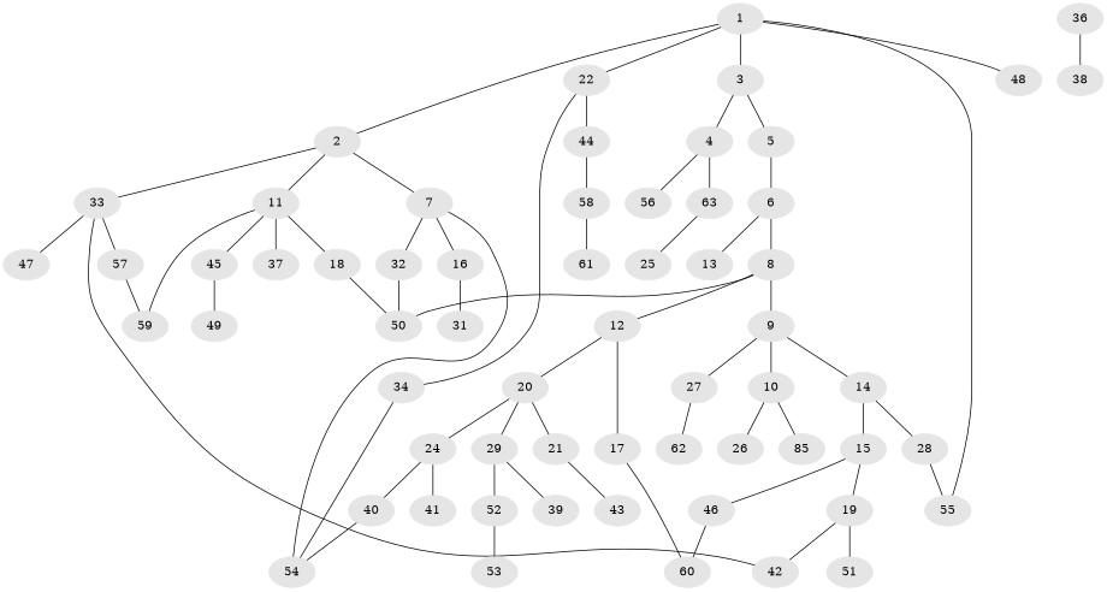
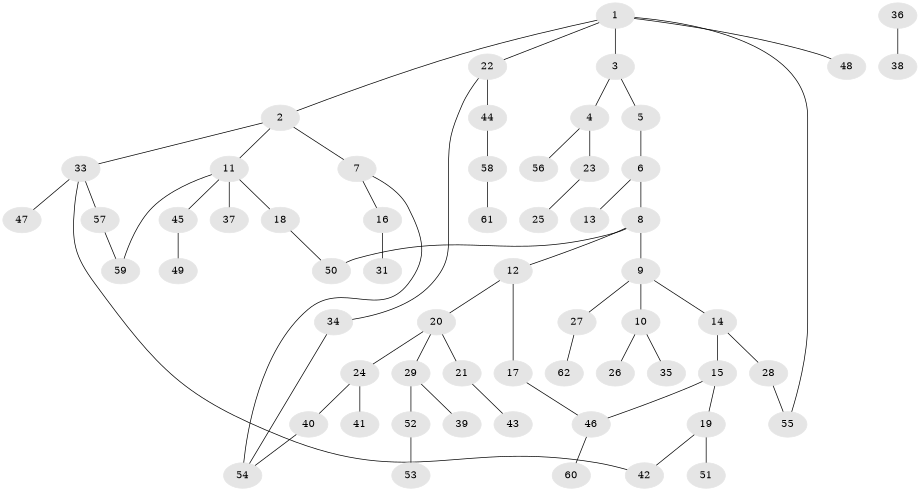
  graph {
    node [color=gray90 style=filled]
    1
    2
    3
    22
    48
    55
    7
    11
    33
    4
    5
    34
    44
    16
-   32
    54
    18
    37
    45
    59
    42
    47
    57
-   23 [label=63]
+   23
    56
    6
    25
    8
    13
    9
    12
    50
    31
    10
    14
    27
    17
    20
    26
-   35 [label=85]
+   35
    15
    28
    62
    49
    46
    21
    24
    29
    19
    51
    60
    43
    40
    41
    39
    52
    58
    53
    36
    38
    61
    1 -- 2
    1 -- 3
    1 -- 22
    1 -- 48
    1 -- 55
    2 -- 7
    2 -- 11
    2 -- 33
    3 -- 4
    3 -- 5
    22 -- 34
    22 -- 44
    7 -- 16
-   7 -- 32
    7 -- 54
    11 -- 18
    11 -- 37
    11 -- 45
    11 -- 59
    33 -- 42
    33 -- 47
    33 -- 57
    4 -- 23
    4 -- 56
    5 -- 6
    34 -- 54
    44 -- 58
    16 -- 31
-   32 -- 50
    18 -- 50
    45 -- 49
    57 -- 59
    23 -- 25
    6 -- 8
    6 -- 13
    8 -- 9
    8 -- 12
    8 -- 50
    9 -- 10
    9 -- 14
    9 -- 27
    12 -- 17
    12 -- 20
    10 -- 26
    10 -- 35
    14 -- 15
    14 -- 28
    27 -- 62
-   17 -- 60
+   17 -- 46
    20 -- 21
    20 -- 24
    20 -- 29
    15 -- 46
    15 -- 19
    28 -- 55
    46 -- 60
    21 -- 43
    24 -- 40
    24 -- 41
    29 -- 39
    29 -- 52
    19 -- 42
    19 -- 51
    40 -- 54
    52 -- 53
    58 -- 61
    36 -- 38
  }
